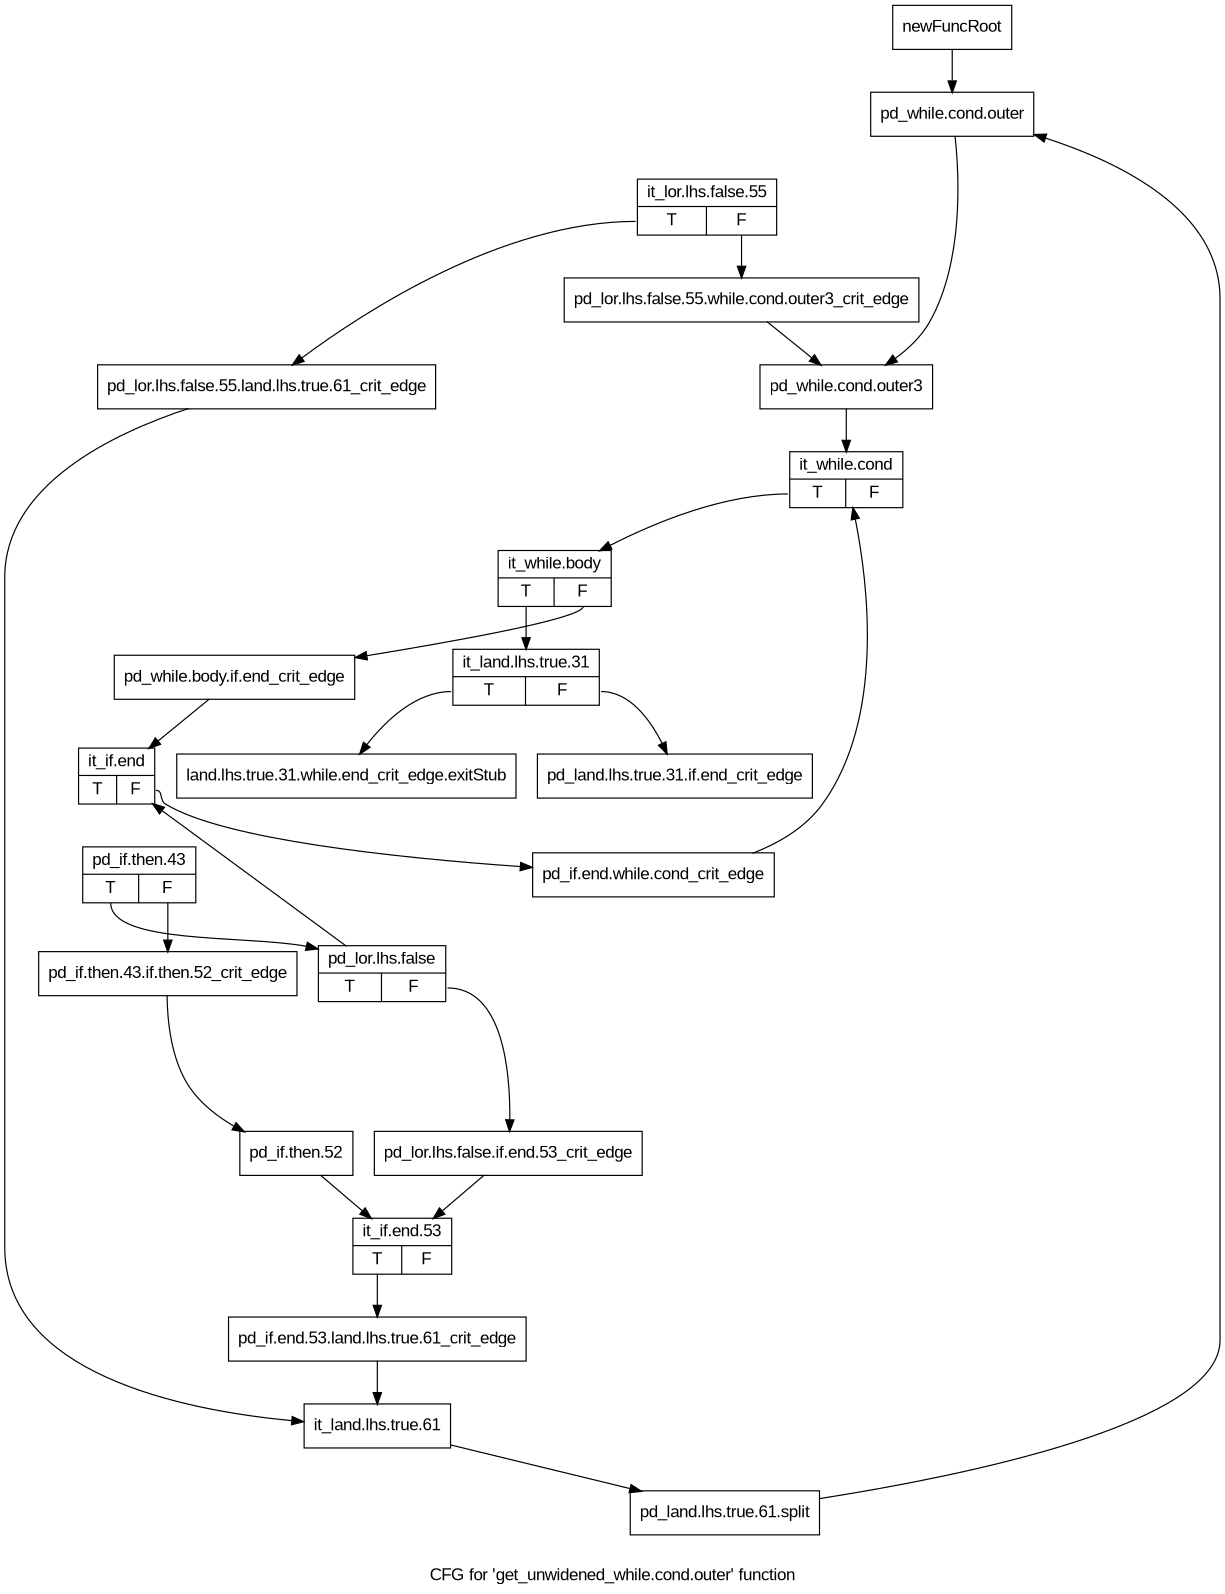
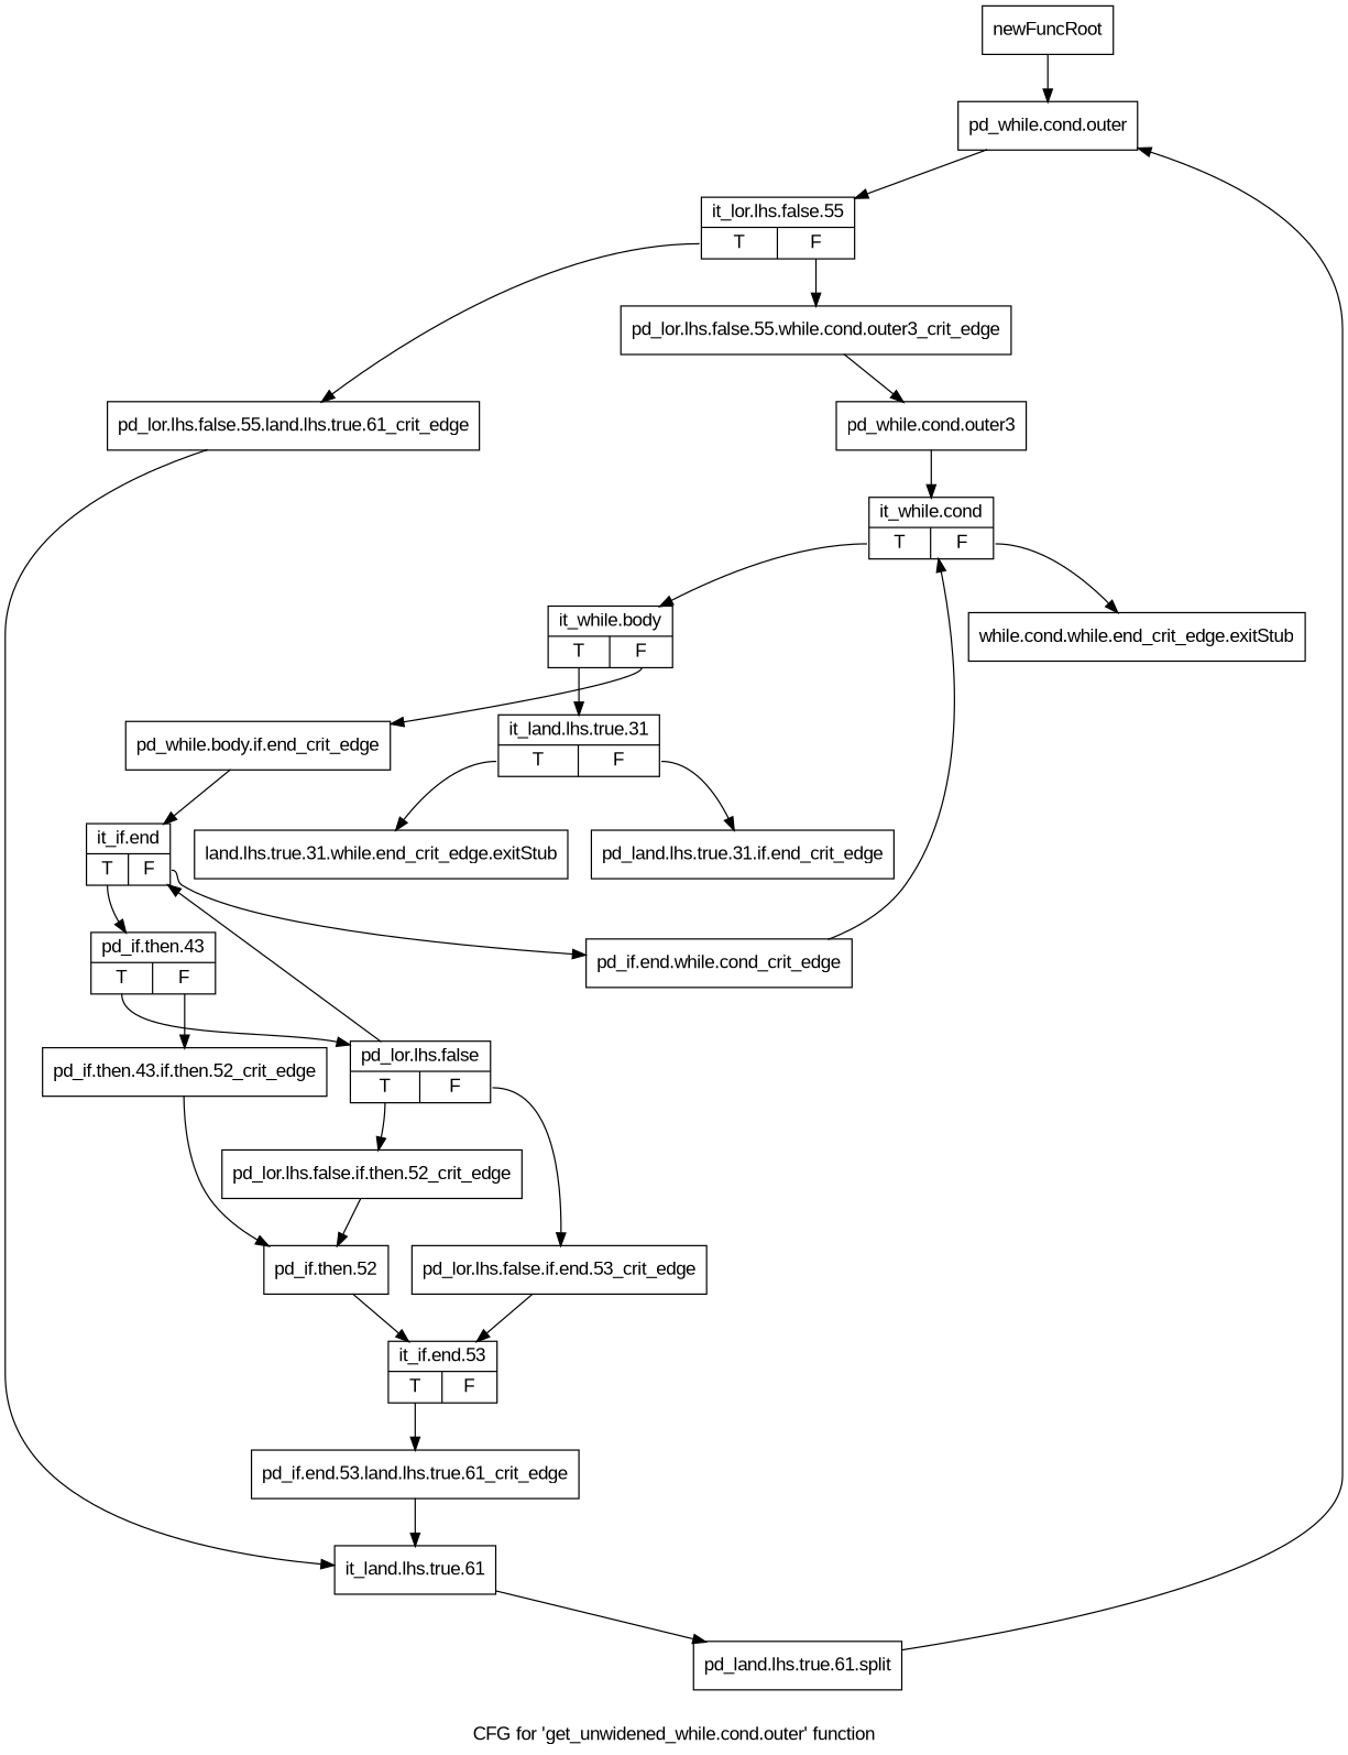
  digraph {
    fontname="Liberation Sans"
    label="CFG for 'get_unwidened_while.cond.outer' function"
    node [fontname="Liberation Sans" shape=record]
    edge [fontname="Liberation Sans"]
    n1 [label="{newFuncRoot}"]
    n2 [label="{pd_while.cond.outer}"]
    n3 [label="{pd_while.cond.outer3}"]
    n4 [label="{it_while.cond|{<s0>T|<s1>F}}"]
+   n5 [label="{while.cond.while.end_crit_edge.exitStub}"]
    n6 [label="{land.lhs.true.31.while.end_crit_edge.exitStub}"]
    n7 [label="{it_while.body|{<s0>T|<s1>F}}"]
    n8 [label="{it_land.lhs.true.31|{<s0>T|<s1>F}}"]
    n9 [label="{pd_while.body.if.end_crit_edge}"]
    n10 [label="{pd_land.lhs.true.31.if.end_crit_edge}"]
    n11 [label="{it_if.end|{<s0>T|<s1>F}}"]
    n12 [label="{pd_if.then.43|{<s0>T|<s1>F}}"]
    n13 [label="{pd_if.end.while.cond_crit_edge}"]
    n14 [label="{pd_lor.lhs.false|{<s0>T|<s1>F}}"]
    n15 [label="{pd_if.then.43.if.then.52_crit_edge}"]
+   n16 [label="{pd_lor.lhs.false.if.then.52_crit_edge}"]
    n17 [label="{pd_lor.lhs.false.if.end.53_crit_edge}"]
    n18 [label="{pd_if.then.52}"]
    n19 [label="{it_if.end.53|{<s0>T|<s1>F}}"]
    n20 [label="{pd_if.end.53.land.lhs.true.61_crit_edge}"]
    n21 [label="{it_land.lhs.true.61}"]
    n22 [label="{it_lor.lhs.false.55|{<s0>T|<s1>F}}"]
    n23 [label="{pd_lor.lhs.false.55.land.lhs.true.61_crit_edge}"]
    n24 [label="{pd_lor.lhs.false.55.while.cond.outer3_crit_edge}"]
    n25 [label="{pd_land.lhs.true.61.split}"]
    n1 -> n2
-   n2 -> n3
+   n2 -> n22
    n3 -> n4
+   n4 -> n5 [tailport=s1]
    n4 -> n7 [tailport=s0]
    n7 -> n8 [tailport=s0]
    n7 -> n9 [tailport=s1]
    n8 -> n6 [tailport=s0]
    n8 -> n10 [tailport=s1]
    n9 -> n11
+   n11 -> n12 [tailport=s0]
    n11 -> n13 [tailport=s1]
    n12 -> n14 [tailport=s0]
    n12 -> n15 [tailport=s1]
    n13 -> n4
    n14 -> n11
+   n14 -> n16 [tailport=s0]
    n14 -> n17 [tailport=s1]
    n15 -> n18
+   n16 -> n18
    n17 -> n19
    n18 -> n19
    n19 -> n20 [tailport=s0]
    n20 -> n21
    n21 -> n25
    n22 -> n23 [tailport=s0]
    n22 -> n24 [tailport=s1]
    n23 -> n21
    n24 -> n3
    n25 -> n2
  }
